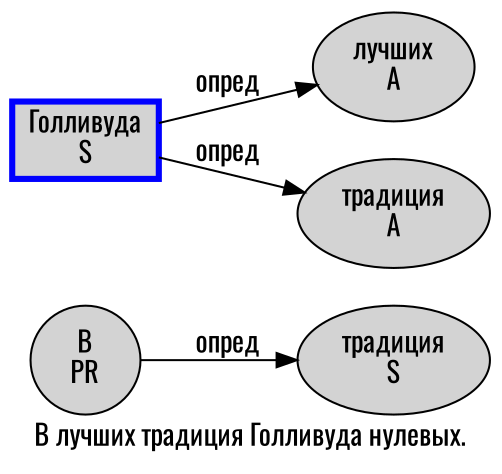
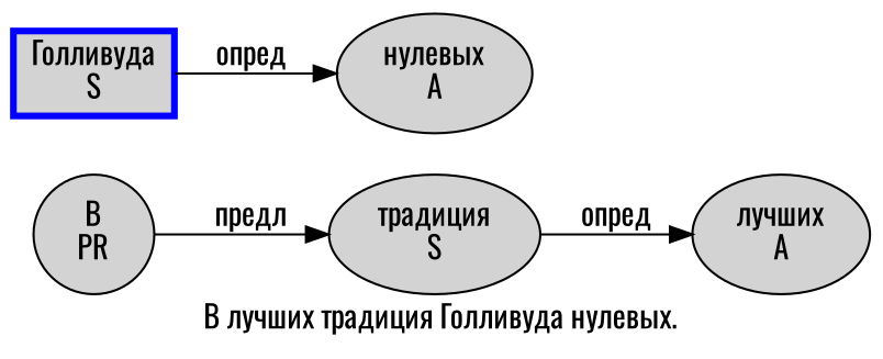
  digraph {
    fontname=Oswald
    label="В лучших традиция Голливуда нулевых."
    rankdir=LR
    node [fillcolor=lightgray fontname=Oswald penwidth=1 shape=ellipse style=filled]
    edge [fontname=Oswald]
    n1 [label="В\nPR"]
    n2 [label="традиция\nS"]
    n3 [label="лучших\nA"]
    n4 [color=blue label="Голливуда\nS" penwidth=3 shape=box]
-   n5 [label="традиция\nA"]
-   n1 -> n2 [label="опред"]
-   n4 -> n3 [label="опред"]
+   n5 [label="нулевых\nA"]
+   n1 -> n2 [label="предл"]
+   n2 -> n3 [label="опред"]
    n4 -> n5 [label="опред"]
  }
